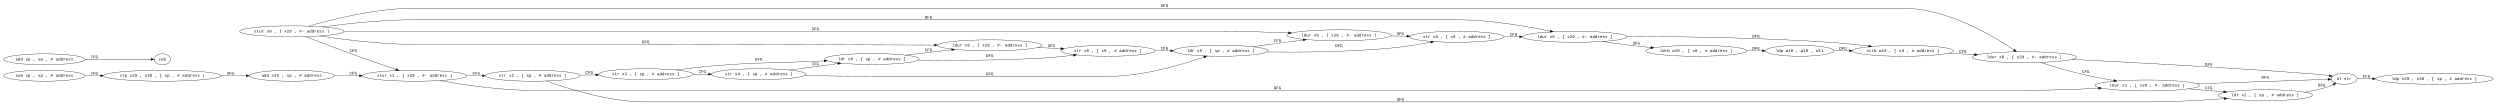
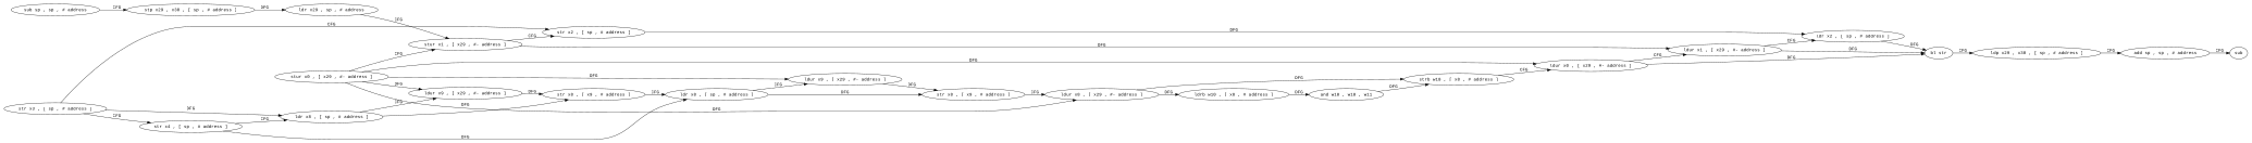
  digraph {
    fontname="Liberation Mono"
    rankdir=LR
    node [fontname="Liberation Mono"]
    edge [fontname="Liberation Mono"]
    n1 [label="sub sp , sp , # address"]
    n2 [label="stp x29 , x30 , [ sp , # address ]"]
-   n3 [label="add x29 , sp , # address"]
+   n3 [label="ldr x29 , sp , # address"]
    n4 [label="stur x1 , [ x29 , #- address ]"]
    n5 [label="stur x0 , [ x29 , #- address ]"]
    n6 [label="ldur x9 , [ x29 , #- address ]"]
    n7 [label="ldur x9 , [ x29 , #- address ]"]
    n8 [label="ldur x8 , [ x29 , #- address ]"]
    n9 [label="ldur x0 , [ x29 , #- address ]"]
    n10 [label="str x2 , [ sp , # address ]"]
    n11 [label="ldur x1 , [ x29 , #- address ]"]
    n12 [label="str x8 , [ x9 , # address ]"]
    n13 [label="str x8 , [ x9 , # address ]"]
    n14 [label="ldrb w10 , [ x8 , # address ]"]
    n15 [label="strb w10 , [ x8 , # address ]"]
    n16 [label="bl str"]
    n17 [label="str x3 , [ sp , # address ]"]
    n18 [label="ldr x2 , [ sp , # address ]"]
    n19 [label="str x4 , [ sp , # address ]"]
    n20 [label="ldr x8 , [ sp , # address ]"]
    n21 [label="ldr x8 , [ sp , # address ]"]
-   n22 [label="ldp w10 , w10 , w11"]
+   n22 [label="and w10 , w10 , w11"]
    n23 [label="ldp x29 , x30 , [ sp , # address ]"]
    n24 [label="add sp , sp , # address"]
    n25 [label=sub]
    n1 -> n2 [label=CFG]
    n2 -> n3 [label=DFG]
    n3 -> n4 [label=CFG]
    n4 -> n10 [label=CFG]
    n4 -> n11 [label=DFG]
    n5 -> n4 [label=CFG]
    n5 -> n6 [label=DFG]
    n5 -> n7 [label=DFG]
    n5 -> n8 [label=DFG]
    n5 -> n9 [label=DFG]
    n6 -> n12 [label=DFG]
    n7 -> n13 [label=DFG]
    n8 -> n14 [label=DFG]
    n8 -> n15 [label=DFG]
    n9 -> n11 [label=CFG]
    n9 -> n16 [label=DFG]
-   n10 -> n17 [label=CFG]
+   n17 -> n10 [label=CFG]
    n10 -> n18 [label=DFG]
    n11 -> n16 [label=DFG]
    n11 -> n18 [label=CFG]
    n12 -> n21 [label=CFG]
    n13 -> n8 [label=CFG]
    n14 -> n22 [label=DFG]
    n15 -> n9 [label=CFG]
    n16 -> n23 [label=CFG]
    n17 -> n19 [label=CFG]
    n17 -> n20 [label=DFG]
    n18 -> n16 [label=DFG]
    n19 -> n20 [label=CFG]
    n19 -> n21 [label=DFG]
    n20 -> n6 [label=CFG]
    n20 -> n12 [label=DFG]
    n21 -> n7 [label=CFG]
    n21 -> n13 [label=DFG]
    n22 -> n15 [label=DFG]
+   n23 -> n24 [label=CFG]
    n24 -> n25 [label=CFG]
  }
